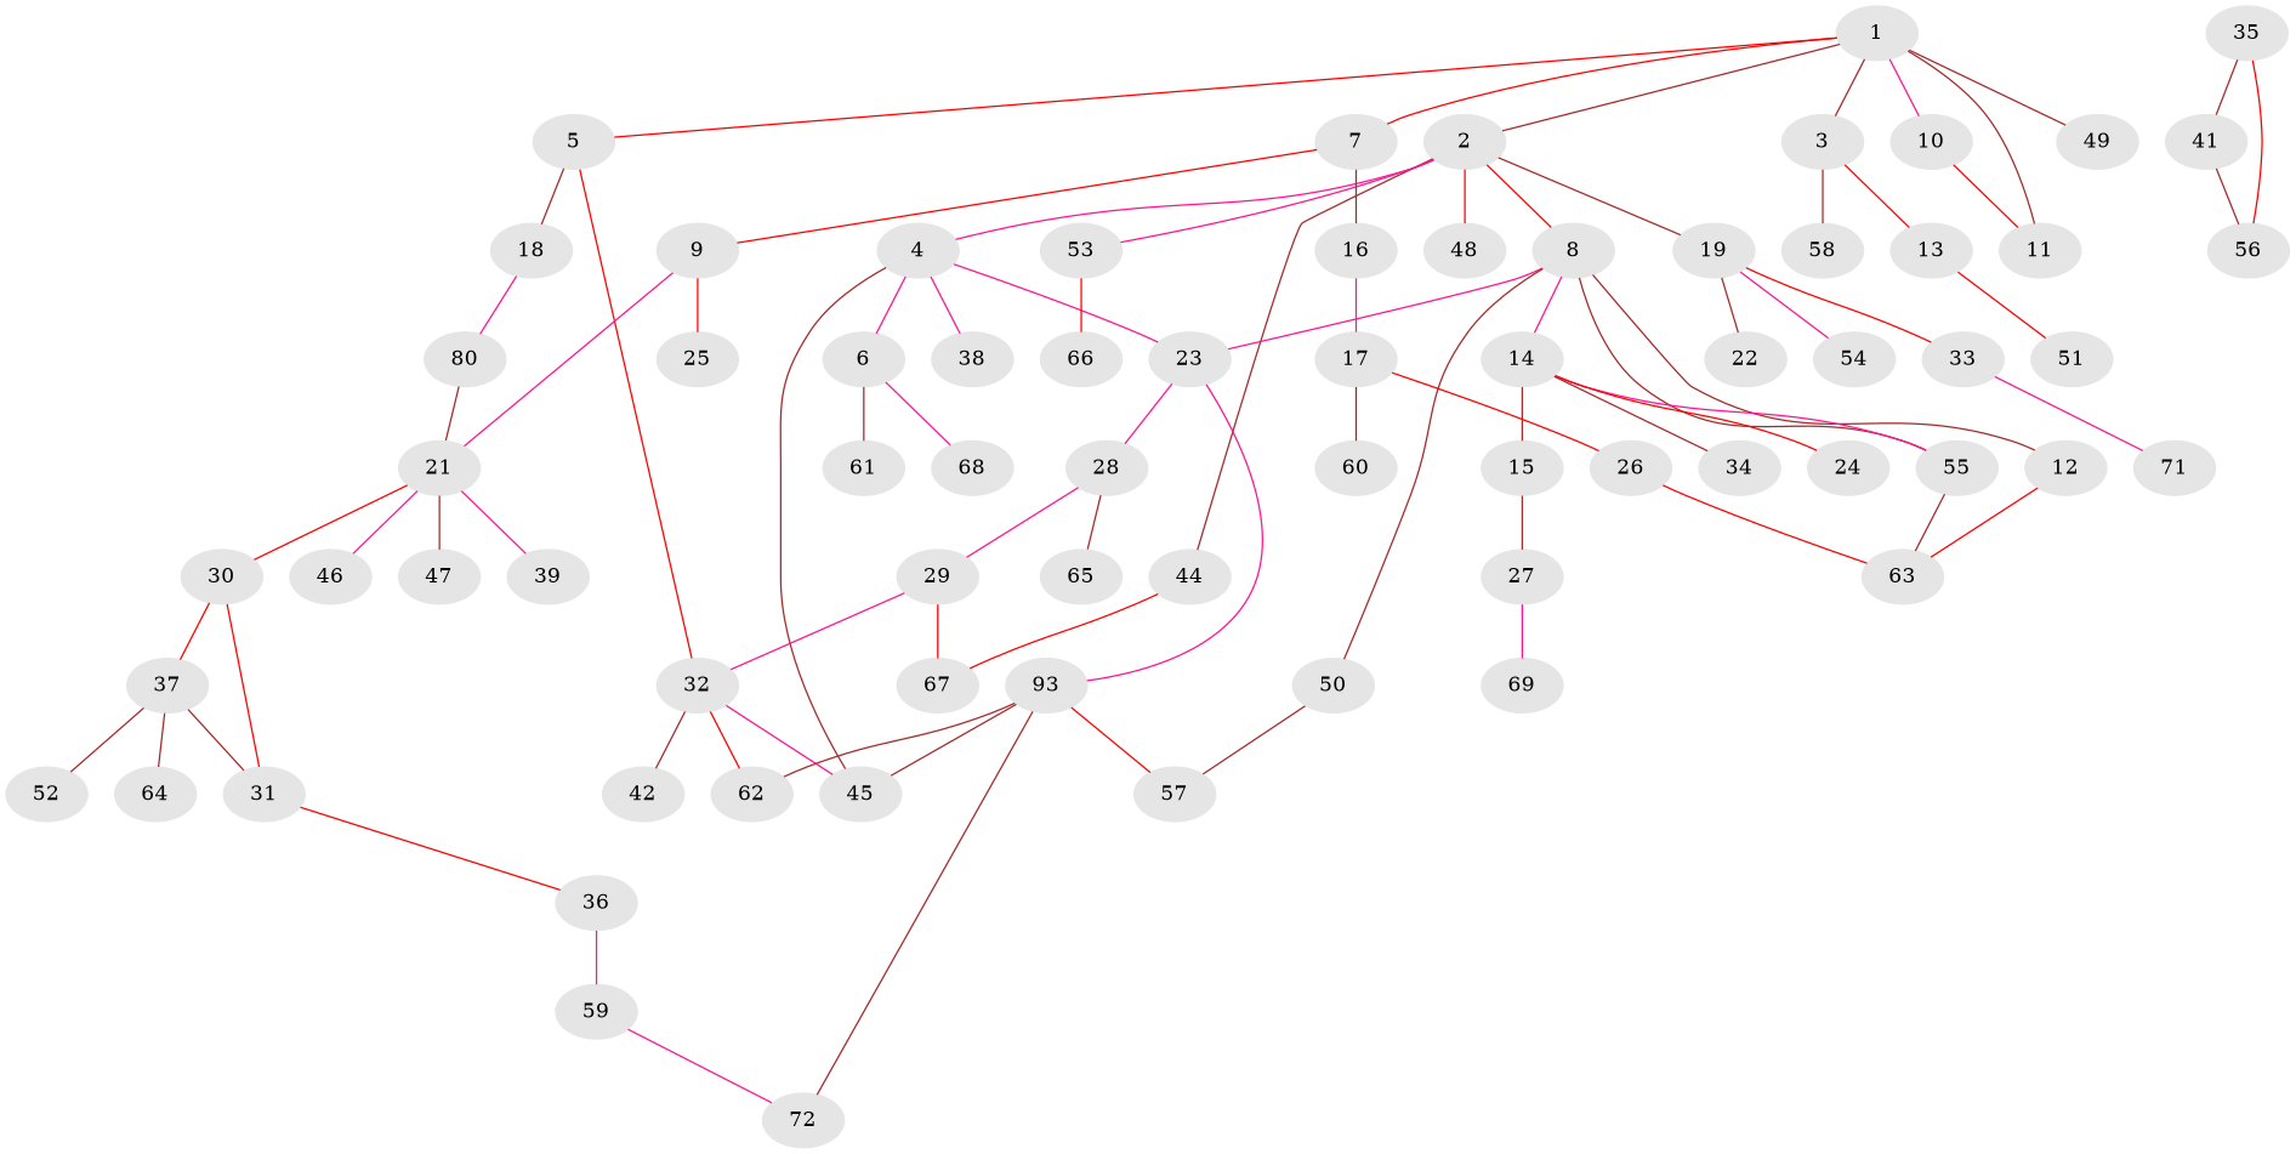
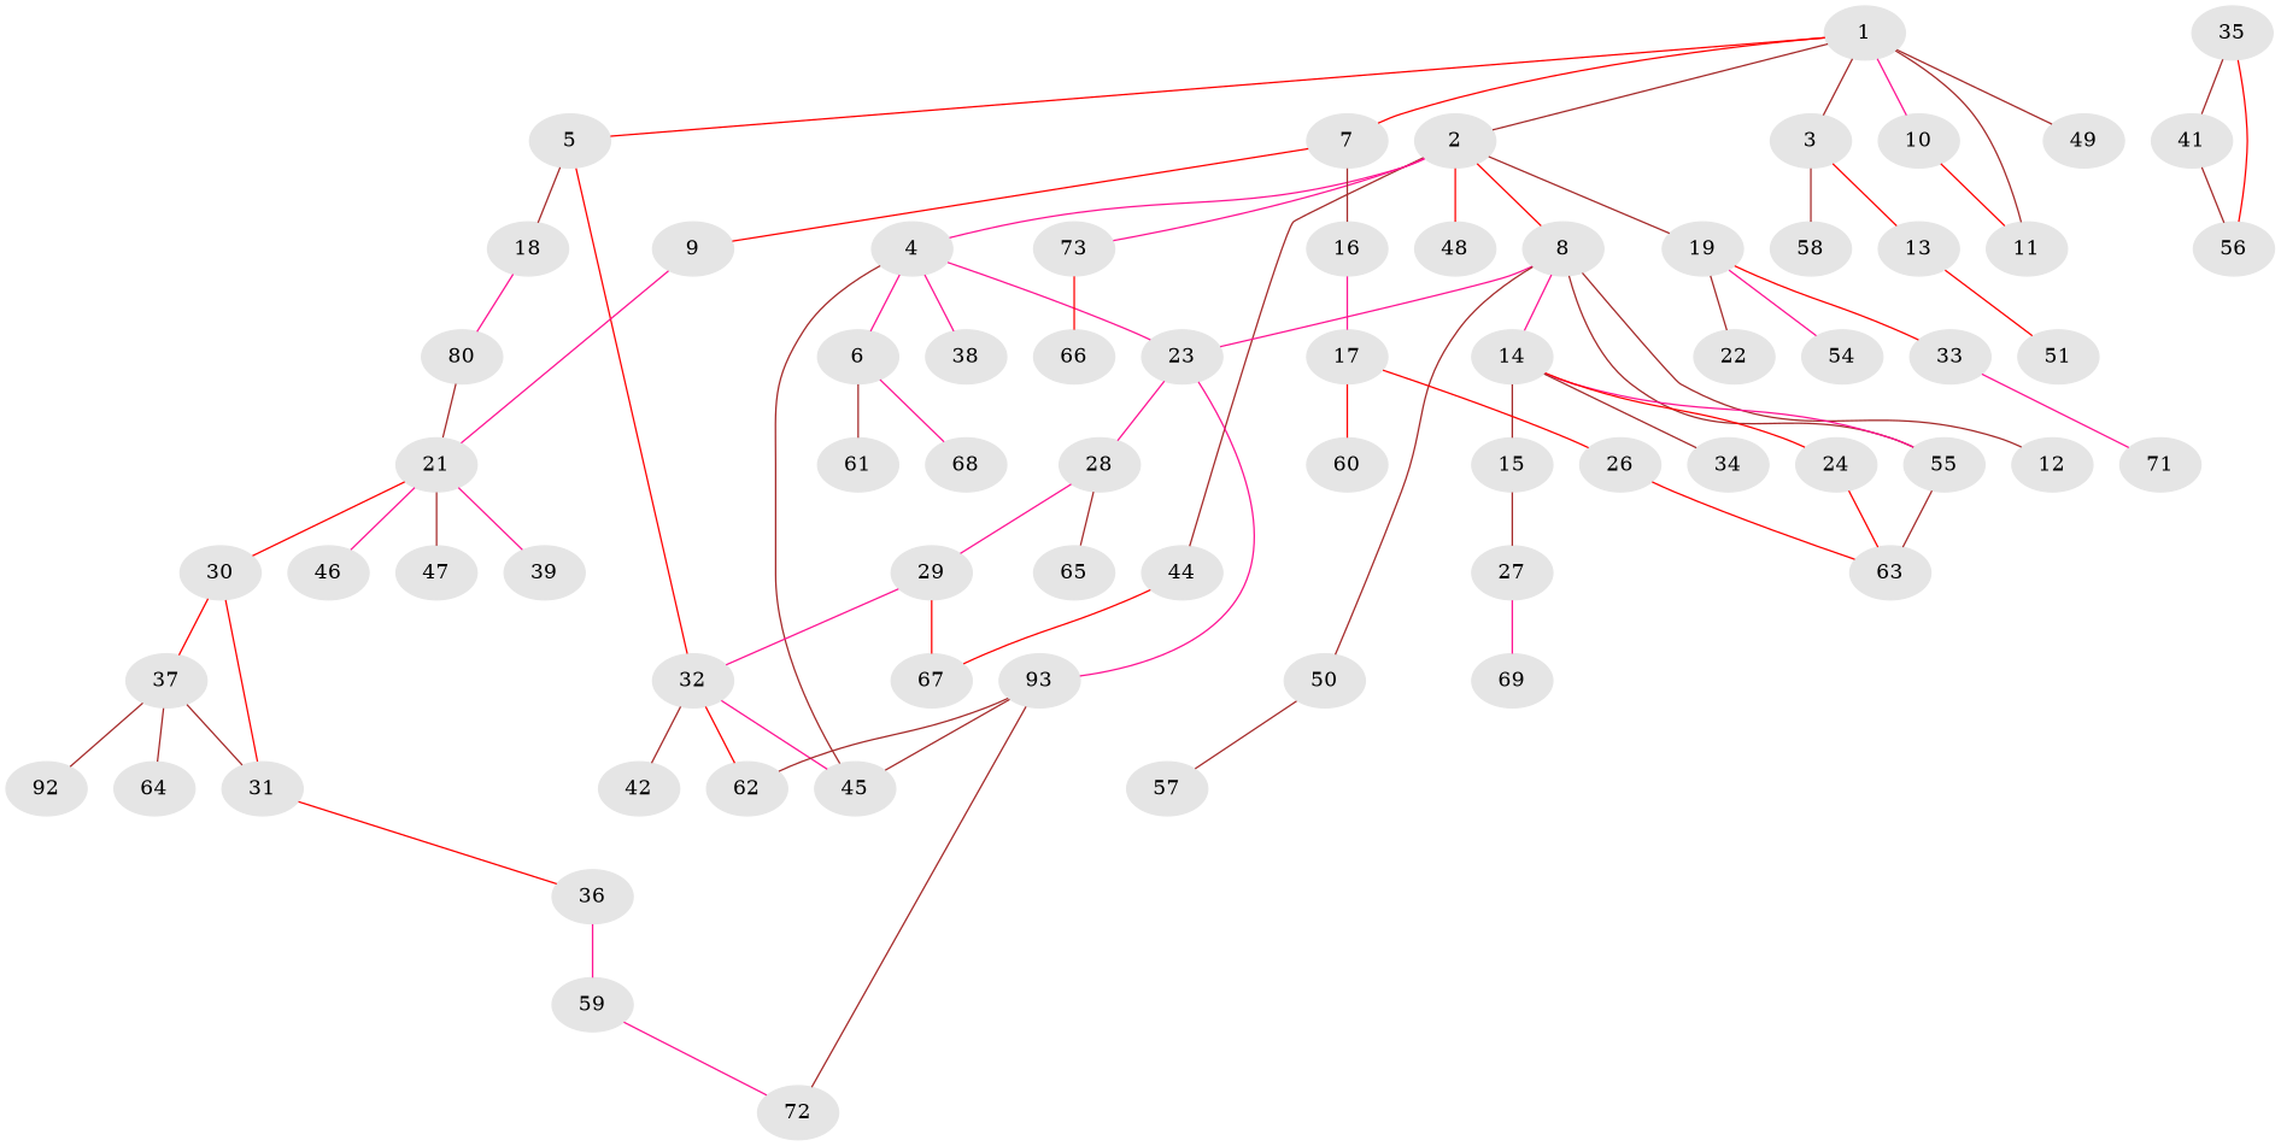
  graph {
    node [color=gray90 style=filled]
    edge [color=brown weight=1.0]
    1
    2
    3
    5
    7
    10
    11
    49
    4
    8
    19
    44
    48
-   53
+   53 [label=73]
    13
    58
    18
    32
    9
    16
    6
    23
    38
    45
    12
    14
    50
    55
    22
    33
    54
    67
    66
    51
    61
    68
    28
    n38 [label=93]
    n39 [label=80]
    42
    62
    21
-   25
    17
    15
    24
    34
    57
    63
    30
    39
    46
    47
    27
    69
    26
    60
    71
    31
    37
    29
    65
    72
    36
    35
    41
    56
-   52
+   52 [label=92]
    64
    59
    1 -- 2
    1 -- 3
    1 -- 5 [color=red]
    1 -- 7 [color=red]
    1 -- 10 [color=deeppink]
    1 -- 11
    1 -- 49 [weight=2.0]
    2 -- 4 [color=deeppink]
    2 -- 8 [color=red]
    2 -- 19
    2 -- 44
    2 -- 48 [color=red]
    2 -- 53 [color=deeppink]
    3 -- 13 [color=red]
    3 -- 58
    5 -- 18 [weight=2.0]
    5 -- 32 [color=red]
    7 -- 9 [color=red]
    7 -- 16
    10 -- 11 [color=red]
    4 -- 6 [color=deeppink weight=2.0]
    4 -- 23 [color=deeppink]
    4 -- 38 [color=deeppink]
    4 -- 45
    8 -- 23 [color=deeppink]
    8 -- 12
    8 -- 14 [color=deeppink]
    8 -- 50
    8 -- 55
    19 -- 22
    19 -- 33 [color=red]
    19 -- 54 [color=deeppink]
    44 -- 67 [color=red]
    53 -- 66 [color=red weight=2.0]
    13 -- 51 [color=red]
    18 -- n39 [color=deeppink]
    32 -- 45 [color=deeppink]
    32 -- 42
    32 -- 62 [color=red]
    9 -- 21 [color=deeppink]
-   9 -- 25 [color=red]
    16 -- 17 [color=deeppink]
    6 -- 61
    6 -- 68 [color=deeppink]
    23 -- 28 [color=deeppink weight=2.0]
    23 -- n38 [color=deeppink]
    14 -- 55 [color=deeppink]
    14 -- 15 [weight=2.0]
    14 -- 24 [color=red]
    14 -- 34
    50 -- 57
    55 -- 63
    33 -- 71 [color=deeppink]
    28 -- 29 [color=deeppink]
    28 -- 65
    n38 -- 45
    n38 -- 62
-   n38 -- 57 [color=red]
    n38 -- 72
    n39 -- 21
    21 -- 30 [color=red]
    21 -- 39 [color=deeppink]
    21 -- 46 [color=deeppink weight=2.0]
    21 -- 47
    17 -- 26 [color=red]
    17 -- 60 [color=red]
    15 -- 27
-   12 -- 63 [color=red]
+   24 -- 63 [color=red]
    30 -- 31 [color=red weight=2.0]
    30 -- 37 [color=red]
    27 -- 69 [color=deeppink]
    26 -- 63 [color=red]
    31 -- 36 [color=red]
    37 -- 31
    37 -- 52
    37 -- 64
    29 -- 32 [color=deeppink]
    29 -- 67 [color=red weight=2.0]
    36 -- 59 [color=deeppink weight=2.0]
    35 -- 41
    35 -- 56 [color=red]
    41 -- 56
    59 -- 72 [color=deeppink]
  }
